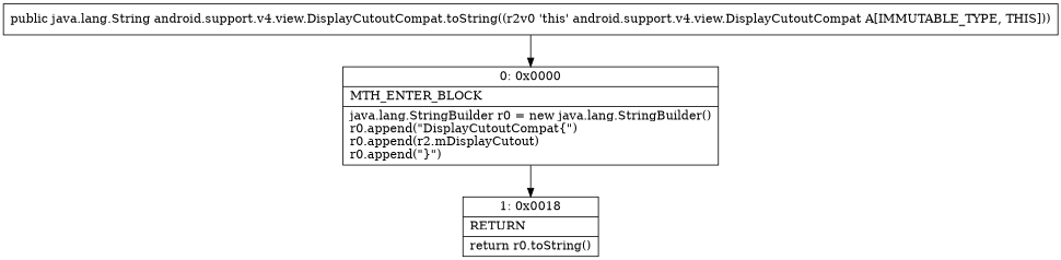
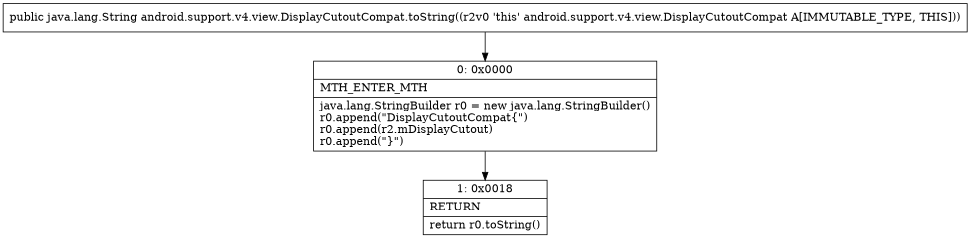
  digraph {
    node [shape=record]
-   n1 [label="{0\:\ 0x0000|MTH_ENTER_BLOCK\l|java.lang.StringBuilder r0 = new java.lang.StringBuilder()\lr0.append(\"DisplayCutoutCompat\{\")\lr0.append(r2.mDisplayCutout)\lr0.append(\"\}\")\l}"]
+   n1 [label="{0\:\ 0x0000|MTH_ENTER_MTH\l|java.lang.StringBuilder r0 = new java.lang.StringBuilder()\lr0.append(\"DisplayCutoutCompat\{\")\lr0.append(r2.mDisplayCutout)\lr0.append(\"\}\")\l}"]
    n2 [label="{1\:\ 0x0018|RETURN\l|return r0.toString()\l}"]
    n3 [label="{public java.lang.String android.support.v4.view.DisplayCutoutCompat.toString((r2v0 'this' android.support.v4.view.DisplayCutoutCompat A[IMMUTABLE_TYPE, THIS])) }"]
    n1 -> n2
    n3 -> n1
  }
